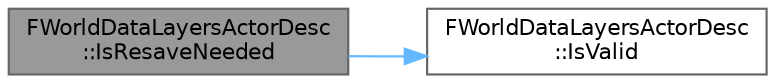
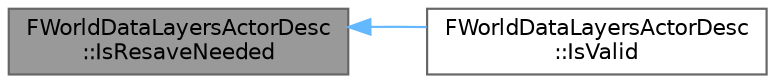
  digraph {
    rankdir=LR
    node [fontname=Helvetica fontsize=10 shape=box style=filled]
    n1 [color=gray40 fillcolor=grey60 fontcolor=black height=0.2 label="FWorldDataLayersActorDesc\l::IsResaveNeeded" width=0.4]
    n2 [color=grey40 fillcolor=white height=0.2 label="FWorldDataLayersActorDesc\l::IsValid" width=0.4]
-   n1 -> n2 [color=steelblue1 fontname=Helvetica fontsize=10 labelfontname=Helvetica labelfontsize=10 style=solid]
+   n2 -> n1 [color=steelblue1 fontname=Helvetica fontsize=10 labelfontname=Helvetica labelfontsize=10 style=solid]
  }
